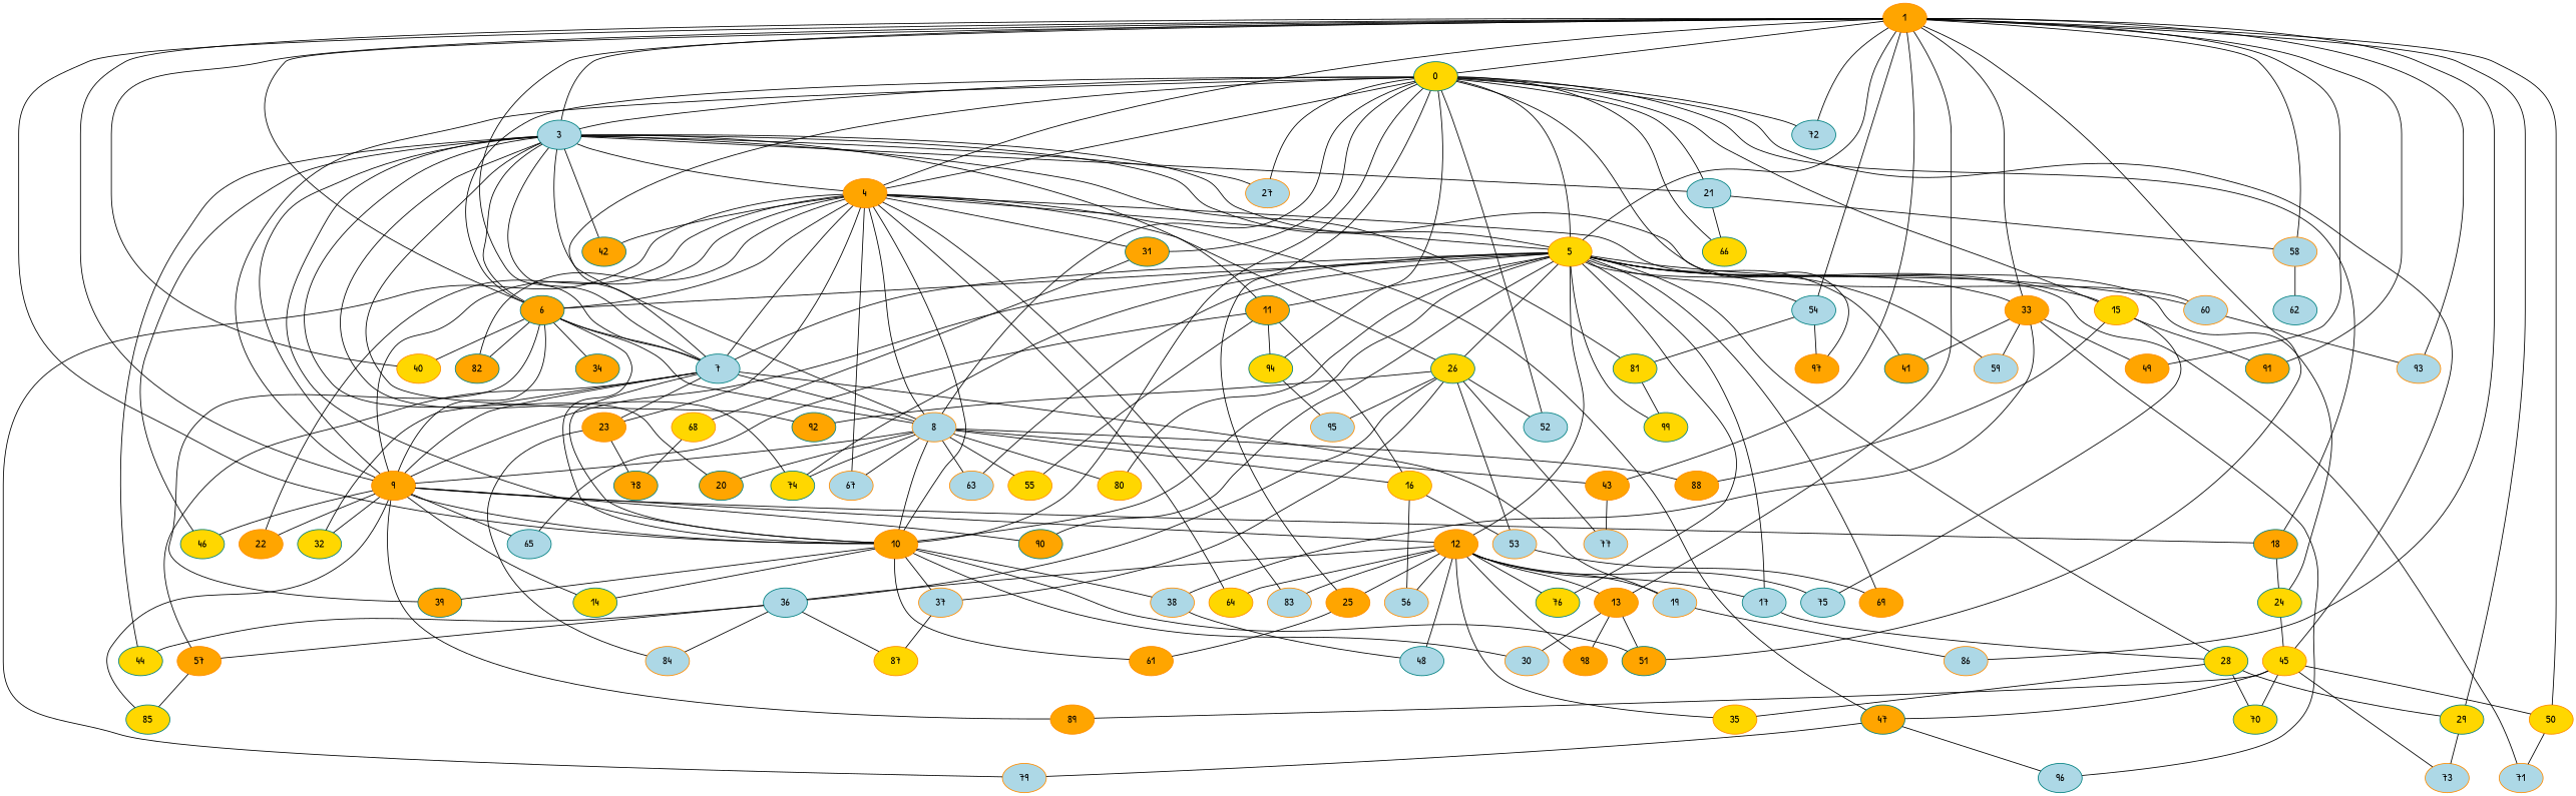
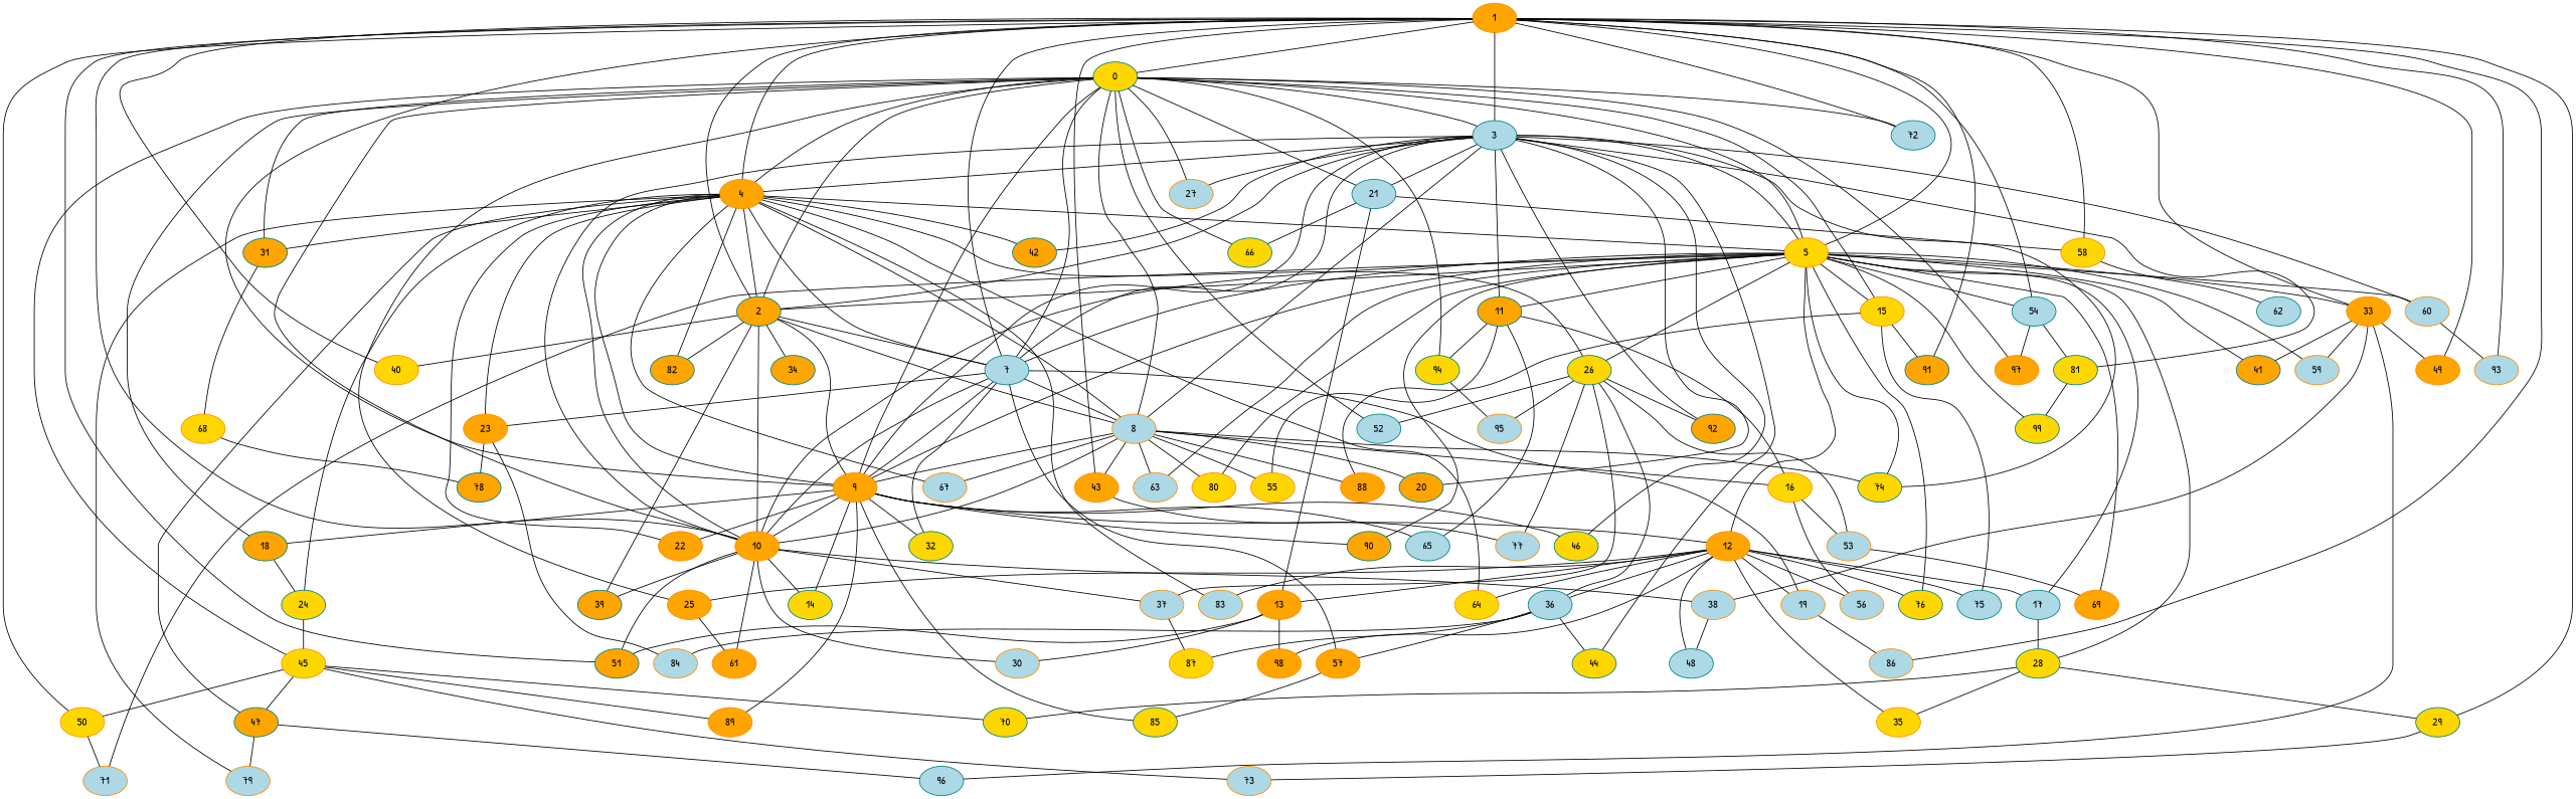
  graph {
    fontname="Patrick Hand"
    node [color=darkorange fillcolor=orange fontname="Patrick Hand" style=filled]
    edge [fontname="Patrick Hand"]
    n1 [color=teal fillcolor=gold label=0]
    1
    3 [color=teal fillcolor=lightblue]
    4
    5 [fillcolor=gold]
-   6 [color=teal]
+   6 [color=teal label=2]
    7 [color=teal fillcolor=lightblue]
    9
    10
    13
    29 [color=teal fillcolor=gold]
    33
    40 [fillcolor=gold]
    43
    49
    50 [fillcolor=gold]
    51 [color=teal]
    54 [color=teal fillcolor=lightblue]
-   58 [fillcolor=lightblue]
+   58 [fillcolor=gold]
    72 [color=teal fillcolor=lightblue]
    86 [fillcolor=lightblue]
    91 [color=teal]
    93 [fillcolor=lightblue]
    8 [fillcolor=lightblue]
    15 [fillcolor=gold]
    18 [color=teal]
    21 [color=teal fillcolor=lightblue]
    25
    27 [fillcolor=lightblue]
    31 [color=teal]
    45 [fillcolor=gold]
    52 [color=teal fillcolor=lightblue]
    66 [color=teal fillcolor=gold]
    94 [color=teal fillcolor=gold]
    97
    11 [color=teal]
    20 [color=teal]
    42 [color=teal]
    44 [color=teal fillcolor=gold]
    46 [color=teal fillcolor=gold]
    60 [fillcolor=lightblue]
    74 [color=teal fillcolor=gold]
    81 [color=teal fillcolor=gold]
    92 [color=teal]
    22
    23
    24 [color=teal fillcolor=gold]
    26 [color=teal fillcolor=gold]
    47 [color=teal]
    64 [fillcolor=gold]
    67 [fillcolor=lightblue]
    79 [fillcolor=lightblue]
    82 [color=teal]
    83 [fillcolor=lightblue]
    12
    17 [color=teal fillcolor=lightblue]
    28 [color=teal fillcolor=gold]
    41 [color=teal]
    59 [fillcolor=lightblue]
    63 [fillcolor=lightblue]
    69
    71 [fillcolor=lightblue]
    76 [color=teal fillcolor=gold]
    80 [fillcolor=gold]
    90 [color=teal]
    99 [color=teal fillcolor=gold]
    34 [color=teal]
    39 [color=teal]
    19 [fillcolor=lightblue]
    32 [color=teal fillcolor=gold]
    57
    16 [fillcolor=gold]
    55 [fillcolor=gold]
    88
    14 [color=teal fillcolor=gold]
    65 [color=teal fillcolor=lightblue]
    85 [color=teal fillcolor=gold]
    89
    30 [fillcolor=lightblue]
    37 [fillcolor=lightblue]
    38 [fillcolor=lightblue]
    61
    98
    73 [fillcolor=lightblue]
    96 [color=teal fillcolor=lightblue]
    77 [fillcolor=lightblue]
    62 [color=teal fillcolor=lightblue]
    75 [color=teal fillcolor=lightblue]
    68 [fillcolor=gold]
    70 [color=teal fillcolor=gold]
    95 [fillcolor=lightblue]
    78 [color=teal]
    84 [fillcolor=lightblue]
    36 [color=teal fillcolor=lightblue]
    53 [fillcolor=lightblue]
    35 [fillcolor=gold]
    48 [color=teal fillcolor=lightblue]
    56 [fillcolor=lightblue]
    87 [fillcolor=gold]
    n1 -- 3
    n1 -- 4
    n1 -- 5
    n1 -- 6
    n1 -- 7
    n1 -- 9
    n1 -- 10
    n1 -- 72
    n1 -- 8
    n1 -- 15
    n1 -- 18
    n1 -- 21
    n1 -- 25
    n1 -- 27
    n1 -- 31
    n1 -- 45
    n1 -- 52
    n1 -- 66
    n1 -- 94
    n1 -- 97
    1 -- n1
    1 -- 3
    1 -- 4
    1 -- 5
    1 -- 6
    1 -- 7
    1 -- 9
    1 -- 10
-   1 -- 13
+   21 -- 13
    1 -- 29
    1 -- 33
    1 -- 40
    1 -- 43
    1 -- 49
    1 -- 50
    1 -- 51
    1 -- 54
    1 -- 58
    1 -- 72
    1 -- 86
    1 -- 91
    1 -- 93
    3 -- 4
    3 -- 5
    3 -- 6
    3 -- 7
    3 -- 9
    3 -- 10
    3 -- 8
    3 -- 21
    3 -- 27
    3 -- 11
    3 -- 20
    3 -- 42
    3 -- 44
    3 -- 46
    3 -- 60
    3 -- 74
    3 -- 81
    3 -- 92
    4 -- 5
    4 -- 6
    4 -- 7
    4 -- 9
    4 -- 10
    4 -- 8
    4 -- 31
    4 -- 42
    4 -- 22
    4 -- 23
    4 -- 24
    4 -- 26
    4 -- 47
    4 -- 64
    4 -- 67
    4 -- 79
    4 -- 82
    4 -- 83
    5 -- 6
    5 -- 7
    5 -- 9
    5 -- 10
    5 -- 33
    5 -- 54
    5 -- 15
    5 -- 11
    5 -- 60
    5 -- 74
    5 -- 26
    5 -- 12
    5 -- 17
    5 -- 28
    5 -- 41
    5 -- 59
    5 -- 63
    5 -- 69
    5 -- 71
    5 -- 76
    5 -- 80
    5 -- 90
    5 -- 99
    6 -- 7
    6 -- 9
    6 -- 10
    6 -- 40
    6 -- 8
    6 -- 82
    6 -- 34
    6 -- 39
    7 -- 9
    7 -- 10
    7 -- 8
    7 -- 23
    7 -- 19
    7 -- 32
    7 -- 57
    9 -- 10
    9 -- 18
    9 -- 46
    9 -- 22
    9 -- 12
    9 -- 90
    9 -- 32
    9 -- 14
    9 -- 65
    9 -- 85
    9 -- 89
    10 -- 51
    10 -- 39
    10 -- 14
    10 -- 30
    10 -- 37
    10 -- 38
    10 -- 61
    13 -- 51
    13 -- 30
    13 -- 98
    29 -- 73
    33 -- 49
    33 -- 41
    33 -- 59
    33 -- 38
    33 -- 96
    43 -- 77
    50 -- 71
    54 -- 97
    54 -- 81
    58 -- 62
    8 -- 9
    8 -- 10
    8 -- 43
    8 -- 20
    8 -- 74
    8 -- 67
    8 -- 63
    8 -- 80
    8 -- 16
    8 -- 55
    8 -- 88
    15 -- 91
    15 -- 88
    15 -- 75
    18 -- 24
    21 -- 58
    21 -- 66
    25 -- 61
    31 -- 68
    45 -- 50
    45 -- 47
    45 -- 89
    45 -- 73
    45 -- 70
    94 -- 95
    11 -- 94
    11 -- 16
    11 -- 55
    11 -- 65
    60 -- 93
    81 -- 99
    23 -- 78
    23 -- 84
    24 -- 45
    26 -- 52
    26 -- 92
    26 -- 37
    26 -- 77
    26 -- 95
    26 -- 36
    26 -- 53
    47 -- 79
    47 -- 96
    12 -- 13
    12 -- 25
    12 -- 64
    12 -- 83
    12 -- 17
    12 -- 76
    12 -- 19
    12 -- 98
    12 -- 75
    12 -- 36
    12 -- 35
    12 -- 48
    12 -- 56
    17 -- 28
    28 -- 29
    28 -- 70
    28 -- 35
    19 -- 86
    57 -- 85
    16 -- 53
    16 -- 56
    37 -- 87
    38 -- 48
    68 -- 78
    36 -- 44
    36 -- 57
    36 -- 84
    36 -- 87
    53 -- 69
  }
